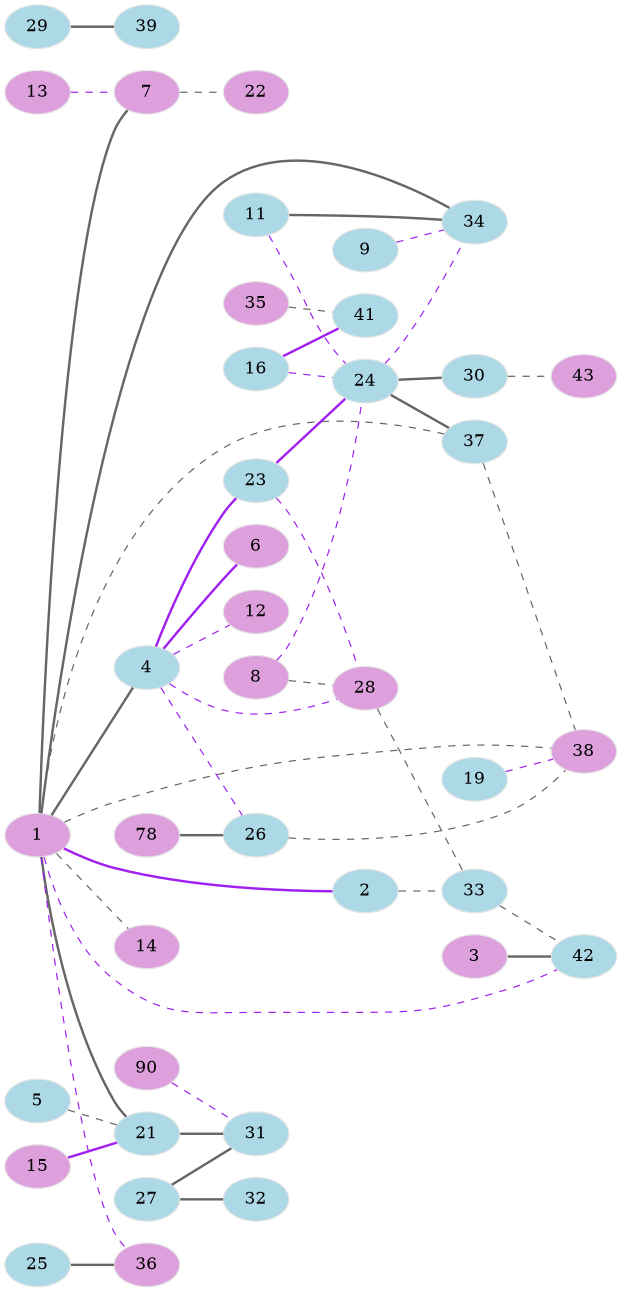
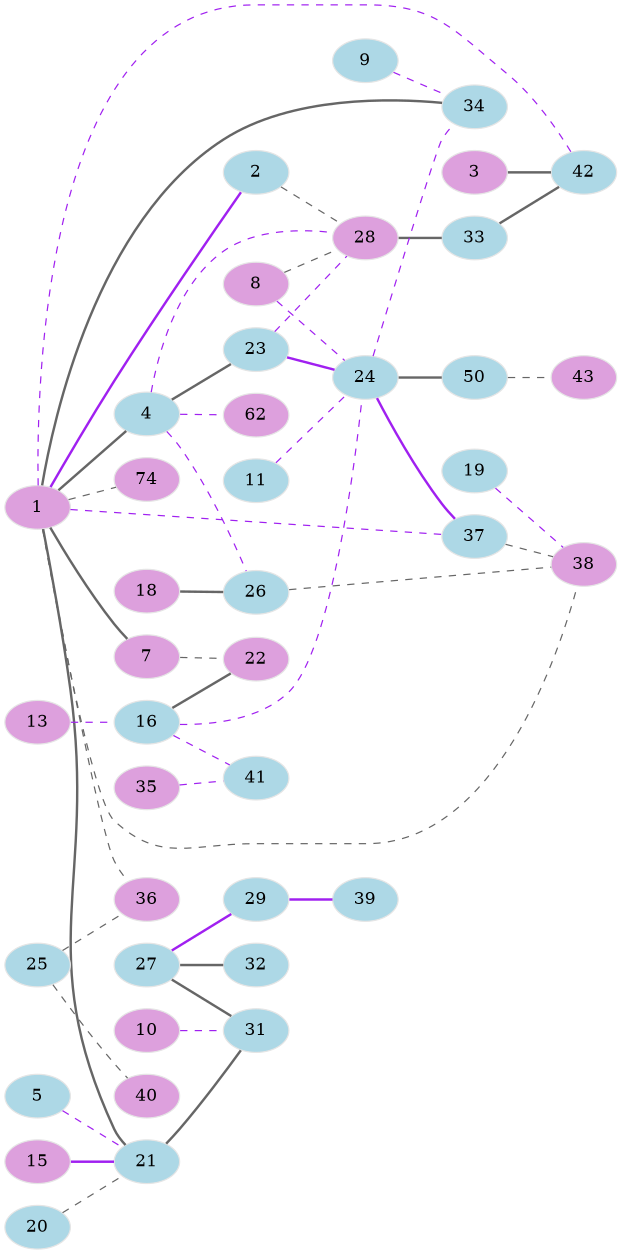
  graph {
    rankdir=LR
    node [color=gray90 fillcolor=lightblue style=filled]
    edge [color=gray40 style=dashed weight=1.0]
    1 [fillcolor=plum]
    2
    4
    7 [fillcolor=plum]
-   14 [fillcolor=plum]
+   14 [fillcolor=plum label=74]
    21
    34
    36 [fillcolor=plum]
    37
    38 [fillcolor=plum]
    42
    33
-   6 [fillcolor=plum]
-   12 [fillcolor=plum]
+   12 [fillcolor=plum label=62]
    23
    26
    28 [fillcolor=plum]
    22 [fillcolor=plum]
    31
    3 [fillcolor=plum]
    24
    5
    8 [fillcolor=plum]
-   30
+   30 [label=50]
    9
-   10 [fillcolor=plum label=90]
+   10 [fillcolor=plum]
    11
    13 [fillcolor=plum]
    16
    41
    15 [fillcolor=plum]
-   18 [fillcolor=plum label=78]
+   18 [fillcolor=plum]
    19
+   20
    43 [fillcolor=plum]
    25
+   40 [fillcolor=plum]
    27
    29
    32
    39
    35 [fillcolor=plum]
    1 -- 2 [color=purple style=bold]
    1 -- 4 [style=bold]
    1 -- 7 [style=bold]
    1 -- 14
    1 -- 21 [style=bold]
    1 -- 34 [style=bold]
-   1 -- 36 [color=purple]
-   1 -- 37
+   1 -- 36
+   1 -- 37 [color=purple]
    1 -- 38
    1 -- 42 [color=purple]
-   2 -- 33
-   4 -- 6 [color=purple style=bold]
+   2 -- 28
    4 -- 12 [color=purple]
-   4 -- 23 [color=purple style=bold]
+   4 -- 23 [style=bold]
    4 -- 26 [color=purple]
    4 -- 28 [color=purple]
    7 -- 22
    21 -- 31 [style=bold]
    37 -- 38
-   33 -- 42
+   33 -- 42 [style=bold]
    23 -- 28 [color=purple]
    23 -- 24 [color=purple style=bold]
    26 -- 38
-   28 -- 33
+   28 -- 33 [style=bold]
    3 -- 42 [style=bold]
    24 -- 34 [color=purple]
-   24 -- 37 [style=bold]
+   24 -- 37 [color=purple style=bold]
    24 -- 30 [style=bold]
-   5 -- 21
+   5 -- 21 [color=purple]
    8 -- 28
    8 -- 24 [color=purple]
    30 -- 43
    9 -- 34 [color=purple]
    10 -- 31 [color=purple]
-   11 -- 34 [style=bold]
    11 -- 24 [color=purple]
-   13 -- 7 [color=purple]
+   13 -- 16 [color=purple]
+   16 -- 22 [style=bold]
    16 -- 24 [color=purple]
-   16 -- 41 [color=purple style=bold]
+   16 -- 41 [color=purple]
    15 -- 21 [color=purple style=bold]
    18 -- 26 [style=bold]
    19 -- 38 [color=purple]
-   25 -- 36 [style=bold]
+   20 -- 21
+   25 -- 36
+   25 -- 40
    27 -- 31 [style=bold]
+   27 -- 29 [color=purple style=bold]
    27 -- 32 [style=bold]
-   29 -- 39 [style=bold]
-   35 -- 41
+   29 -- 39 [color=purple style=bold]
+   35 -- 41 [color=purple]
  }
